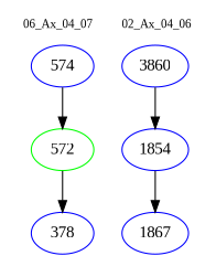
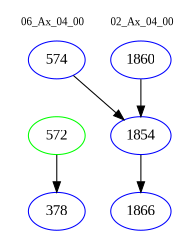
  digraph {
    fontname="Liberation Serif"
    node [color=blue fontname="Liberation Serif"]
    edge [color=black fontname="Liberation Serif"]
    n1 [label=574]
    n2 [color=green label=572]
    n3 [label=378]
-   n4 [label=3860]
+   n4 [label=1860]
    n5 [label=1854]
-   n6 [label=1867]
+   n6 [label=1866]
    subgraph cluster_1 {
      color=white
      fontsize=10
-     label="06_Ax_04_07"
+     label="06_Ax_04_00"
      n1
      n2
      n3
    }
    subgraph cluster_2 {
      color=white
      fontsize=10
-     label="02_Ax_04_06"
+     label="02_Ax_04_00"
      n4
      n5
      n6
    }
-   n1 -> n2
+   n1 -> n5
    n2 -> n3
    n4 -> n5
    n5 -> n6
  }
